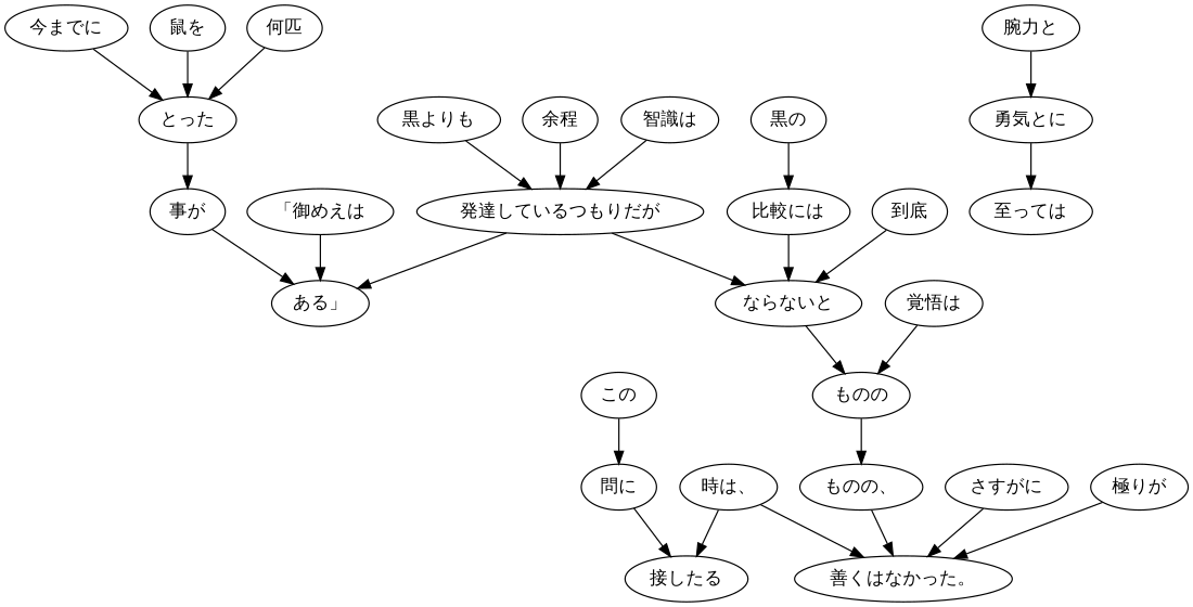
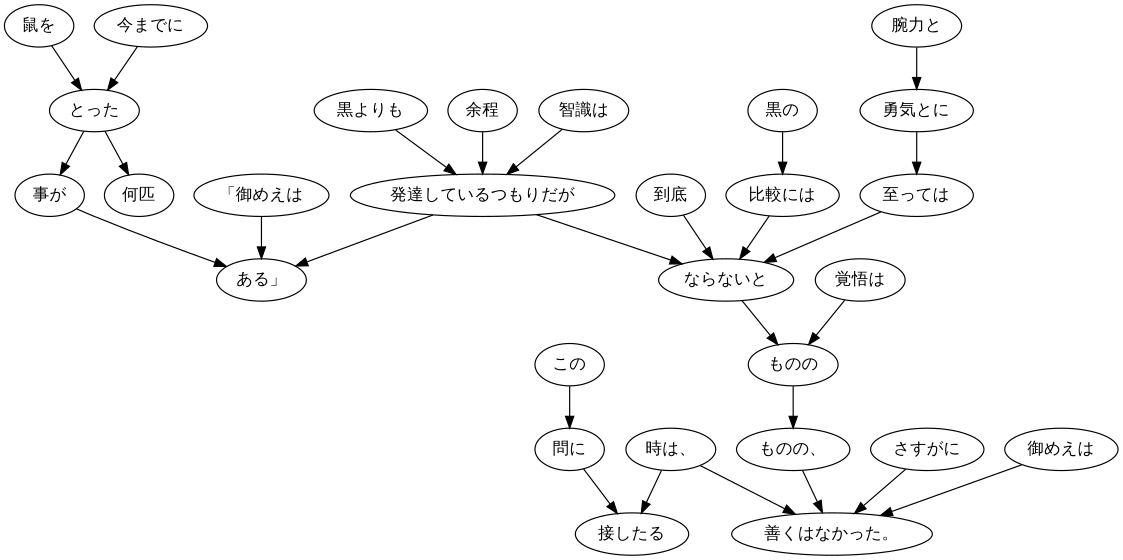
  digraph {
    n1 [label="「御めえは"]
    n2 [label="ある」"]
    n3 [label="今までに"]
    n4 [label="とった"]
    n5 [label="事が"]
    n6 [label="鼠を"]
    n7 [label="何匹"]
    n8 [label="発達しているつもりだが"]
    n9 [label="ならないと"]
    n10 [label="智識は"]
    n11 [label="黒よりも"]
    n12 [label="余程"]
    n13 [label="ものの"]
    n14 [label="腕力と"]
    n15 [label="勇気とに"]
    n16 [label="至っては"]
    n17 [label="到底"]
    n18 [label="黒の"]
    n19 [label="比較には"]
    n20 [label="ものの、"]
    n21 [label="覚悟は"]
    n22 [label="善くはなかった。"]
    n23 [label="この"]
    n24 [label="問に"]
    n25 [label="接したる"]
    n26 [label="時は、"]
    n27 [label="さすがに"]
-   n28 [label="極りが"]
+   n28 [label="御めえは"]
    n1 -> n2
    n3 -> n4
    n4 -> n5
    n5 -> n2
    n6 -> n4
-   n7 -> n4
+   n4 -> n7
    n8 -> n2
    n8 -> n9
    n9 -> n13
    n10 -> n8
    n11 -> n8
    n12 -> n8
    n13 -> n20
    n14 -> n15
    n15 -> n16
+   n16 -> n9
    n17 -> n9
    n18 -> n19
    n19 -> n9
    n20 -> n22
    n21 -> n13
    n23 -> n24
    n24 -> n25
    n26 -> n22
    n26 -> n25
    n27 -> n22
    n28 -> n22
  }
